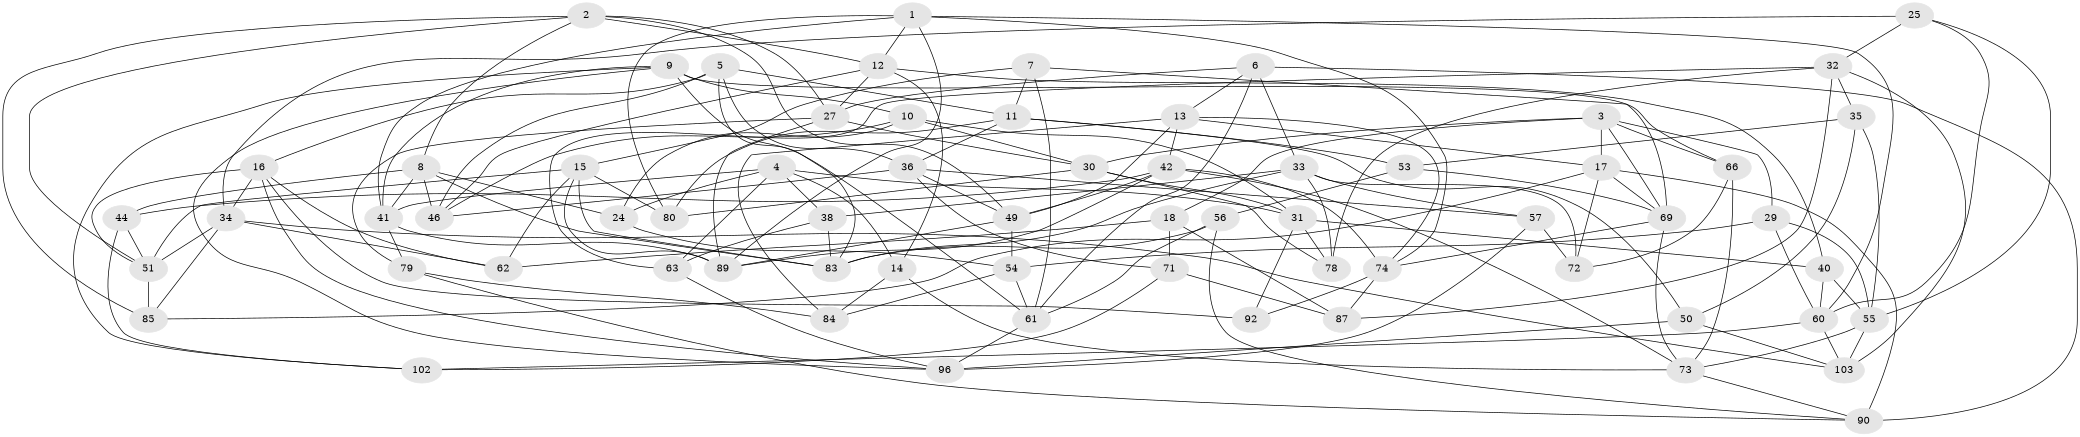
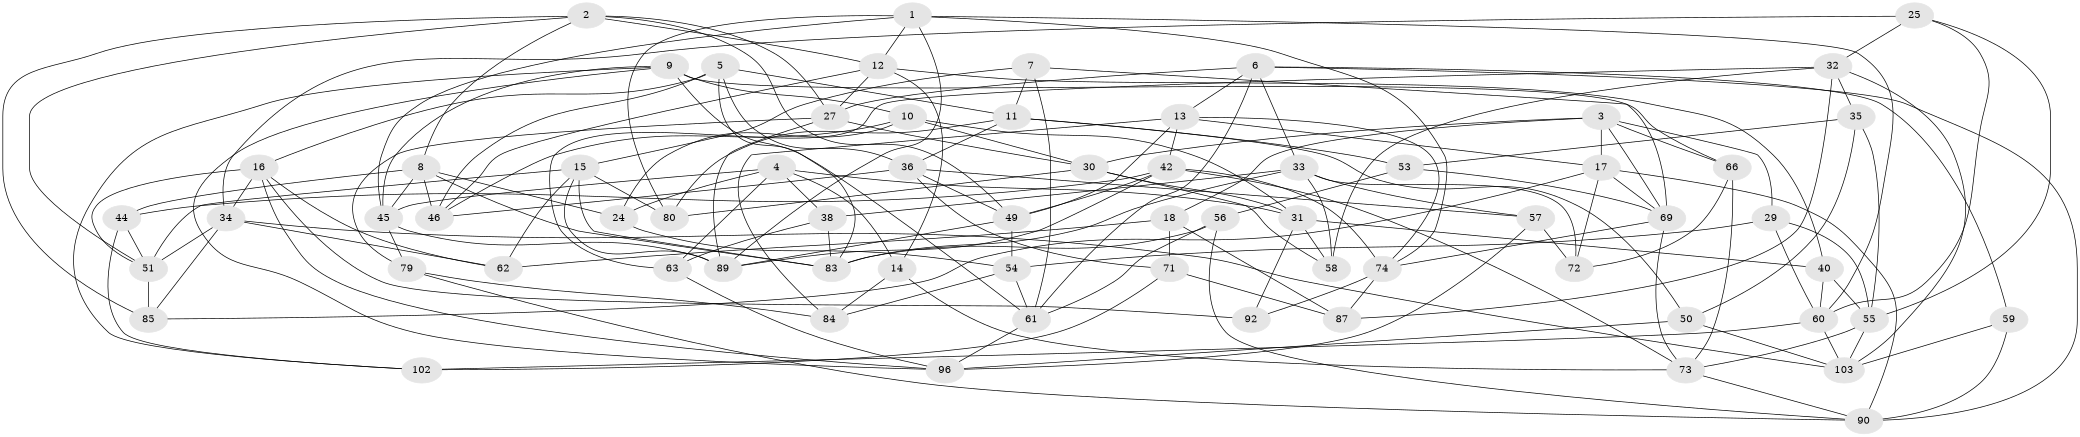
  graph {
    node [color=gray90 style=filled]
    1 [super="+76"]
    12 [super="+100"]
-   45 [super="+64" label=41]
+   45 [super="+64"]
    60 [super="+107"]
    74 [super="+82"]
    80
    89 [super="+108"]
    27 [super="+28"]
    14
    46 [super="+77"]
    40
    79
    102
    103 [super="+104"]
    92
    87
    2 [super="+88"]
    8 [super="+37"]
    49 [super="+95"]
    51 [super="+86"]
    85
    24
    83 [super="+101"]
    44
    30 [super="+96"]
    54 [super="+99"]
    3 [super="+41"]
    17 [super="+98"]
    18
    29
    66
    69 [super="+105"]
    90 [super="+91"]
    72
    62
    71
    n37 [label=55 super="+68"]
    31 [super="+70"]
-   78
+   78 [label=58]
    73 [super="+81"]
    4 [super="+23"]
    38
    63
    84
    n45 [label=96 super="+97"]
    5 [super="+21"]
    11 [super="+55"]
    16 [super="+20"]
    36 [super="+67"]
    50
    53
    34 [super="+58"]
    57
    6 [super="+39"]
    13 [super="+22"]
    33 [super="+47"]
+   59
    61 [super="+106"]
    42 [super="+93"]
    7 [super="+65"]
    15 [super="+48"]
    9 [super="+19"]
    10 [super="+26"]
    56
    32 [super="+43"]
    35
    25
    1 -- 12
    1 -- 45
    1 -- 60
    1 -- 74
    1 -- 80
    1 -- 89
    12 -- 27
    12 -- 14
    12 -- 46
    12 -- 40
    45 -- 89
    45 -- 79
    60 -- 102
    60 -- 103
    74 -- 92
    74 -- 87
    27 -- 89
    27 -- 79
    27 -- 30
    14 -- 73
    14 -- 84
    40 -- 60
    40 -- n37
    79 -- 90
    79 -- 84
    2 -- 12
    2 -- 27
    2 -- 8
    2 -- 49
    2 -- 51
    2 -- 85
    8 -- 45
    8 -- 46
    8 -- 24
    8 -- 83
    8 -- 44
    49 -- 89
    49 -- 54
    51 -- 85
    24 -- 54
    44 -- 102
    44 -- 51
    30 -- 80
    30 -- 31
    30 -- 78
    54 -- 84
    54 -- 61
    3 -- 30
    3 -- 17
    3 -- 18
    3 -- 29
    3 -- 66
    3 -- 69
    17 -- 85
    17 -- 69
    17 -- 90
    17 -- 72
    18 -- 87
    18 -- 62
    18 -- 71
    29 -- 60
    29 -- 54
    29 -- n37
    66 -- 72
    66 -- 73
    69 -- 74
    69 -- 73
    71 -- 102
    71 -- 87
    n37 -- 103
    n37 -- 73
    31 -- 40
    31 -- 92
    31 -- 78
    73 -- 90
    4 -- 45
    4 -- 14
    4 -- 24
    4 -- 31
    4 -- 38
    4 -- 63
    38 -- 83
    38 -- 63
    63 -- n45
    5 -- 46
    5 -- 83
    5 -- 11
    5 -- 16
    5 -- 36
    11 -- 80
    11 -- 36
    11 -- 50
    11 -- 53
    16 -- 92
    16 -- 51
    16 -- 62
    16 -- n45
    16 -- 34
    36 -- 46
    36 -- 49
    36 -- 71
    36 -- 57
    50 -- 103
    50 -- n45
    53 -- 69
    53 -- 56
    34 -- 103
    34 -- 51
    34 -- 85
    34 -- 62
    57 -- 72
    57 -- n45
    6 -- 27
    6 -- 90
    6 -- 13
    6 -- 33
+   6 -- 59
    6 -- 61
    13 -- 74
    13 -- 49
    13 -- 17
    13 -- 84
    13 -- 42
    33 -- 83
    33 -- 72
    33 -- 78
    33 -- 38
    33 -- 57
+   59 -- 103
+   59 -- 90
    61 -- n45
    42 -- 74
    42 -- 89
    42 -- 49
    42 -- 44
    42 -- 73
    7 -- 69
    7 -- 11
    7 -- 61
    7 -- 15
    15 -- 80
    15 -- 89
    15 -- 51
    15 -- 83
    15 -- 62
    9 -- 45
    9 -- 102
    9 -- 66
    9 -- n45
    9 -- 61
    9 -- 10
    10 -- 46 [weight=2]
    10 -- 24
    10 -- 30
    10 -- 31
    56 -- 83
    56 -- 90
    56 -- 61
    32 -- 103
    32 -- 87
    32 -- 78
    32 -- 63
    32 -- 35
    35 -- n37
    35 -- 50
    35 -- 53
    25 -- 60
    25 -- n37
    25 -- 34
    25 -- 32
  }
